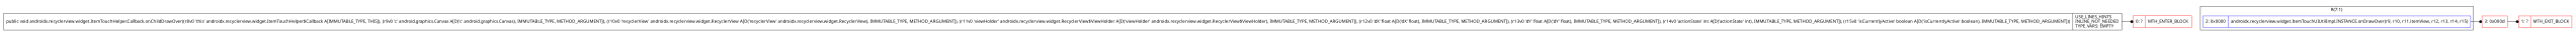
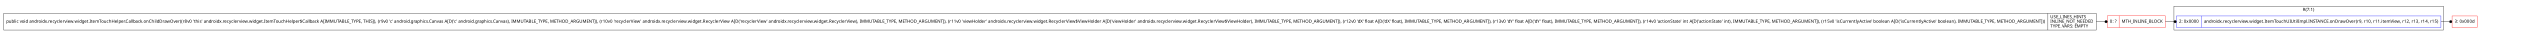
  digraph {
    fontname="Noto Sans"
    rankdir=LR
    node [color=red fontname="Noto Sans" shape=record]
    edge [arrowhead=dot fontname="Noto Sans"]
    n1 [color=blue label="{2\:\ 0x0000|androidx.recyclerview.widget.ItemTouchUIUtilImpl.INSTANCE.onDrawOver(r9, r10, r11.itemView, r12, r13, r14, r15)\l}"]
    n2 [label="{3\:\ 0x000d}"]
-   n3 [label="{1\:\ ?|MTH_EXIT_BLOCK\l}"]
-   n4 [label="{0\:\ ?|MTH_ENTER_BLOCK\l}"]
+   n4 [label="{0\:\ ?|MTH_INLINE_BLOCK\l}"]
    n5 [label="{public void androidx.recyclerview.widget.ItemTouchHelper.Callback.onChildDrawOver((r8v0 'this' androidx.recyclerview.widget.ItemTouchHelper$Callback A[IMMUTABLE_TYPE, THIS]), (r9v0 'c' android.graphics.Canvas A[D('c' android.graphics.Canvas), IMMUTABLE_TYPE, METHOD_ARGUMENT]), (r10v0 'recyclerView' androidx.recyclerview.widget.RecyclerView A[D('recyclerView' androidx.recyclerview.widget.RecyclerView), IMMUTABLE_TYPE, METHOD_ARGUMENT]), (r11v0 'viewHolder' androidx.recyclerview.widget.RecyclerView$ViewHolder A[D('viewHolder' androidx.recyclerview.widget.RecyclerView$ViewHolder), IMMUTABLE_TYPE, METHOD_ARGUMENT]), (r12v0 'dX' float A[D('dX' float), IMMUTABLE_TYPE, METHOD_ARGUMENT]), (r13v0 'dY' float A[D('dY' float), IMMUTABLE_TYPE, METHOD_ARGUMENT]), (r14v0 'actionState' int A[D('actionState' int), IMMUTABLE_TYPE, METHOD_ARGUMENT]), (r15v0 'isCurrentlyActive' boolean A[D('isCurrentlyActive' boolean), IMMUTABLE_TYPE, METHOD_ARGUMENT]))  | USE_LINES_HINTS\lINLINE_NOT_NEEDED\lTYPE_VARS: EMPTY\l}" color=""]
    subgraph cluster_1 {
      label="R(7:1)"
      n1
    }
    n1 -> n2
-   n2 -> n3
+   n4 -> n1
    n5 -> n4
  }
